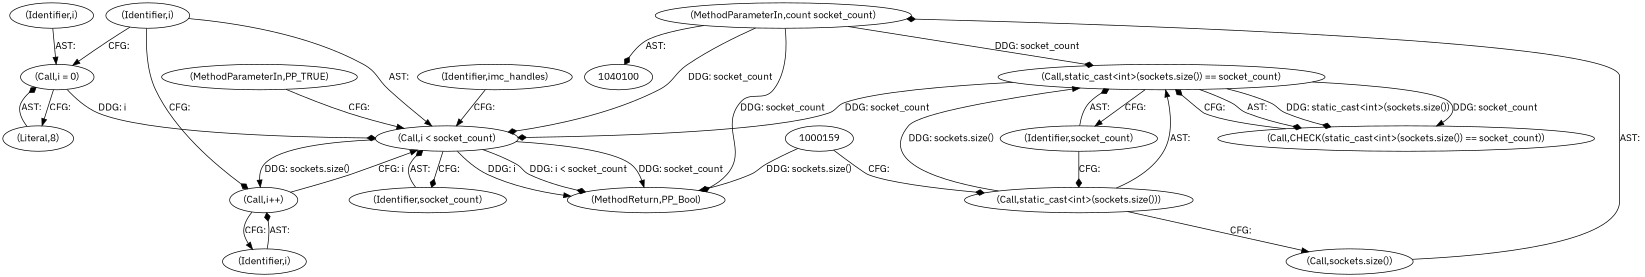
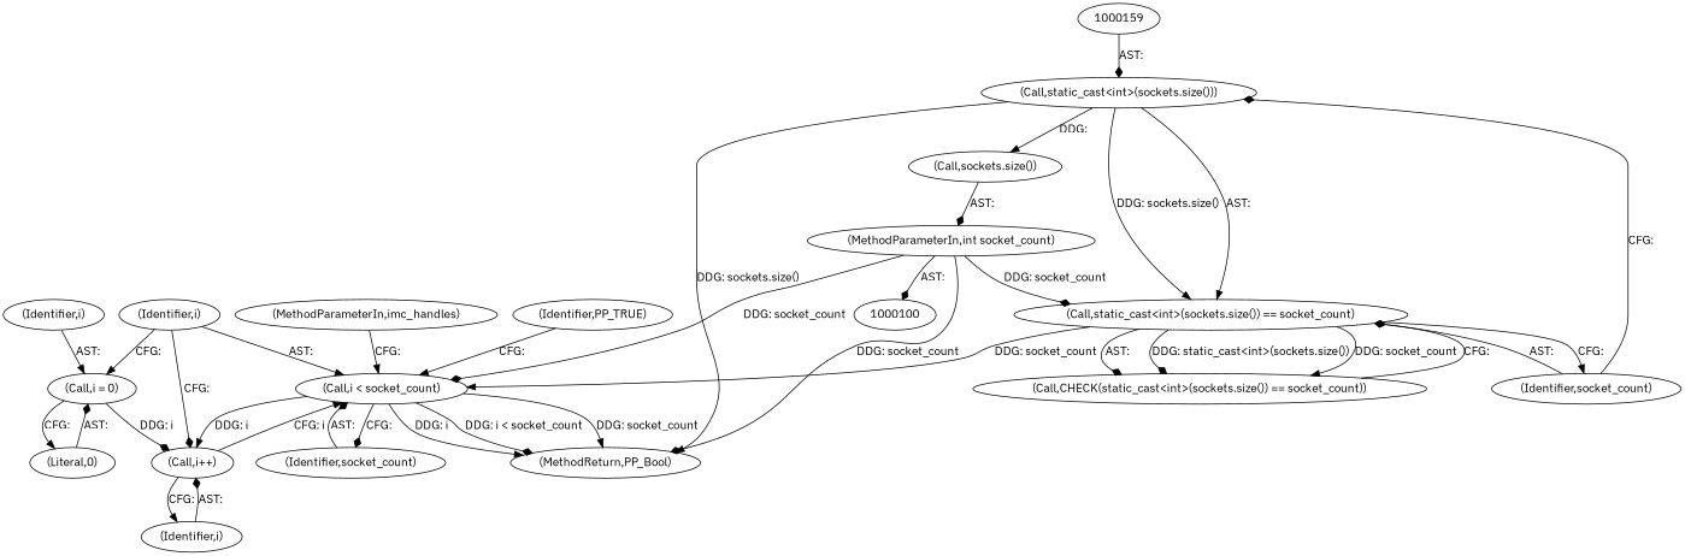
  digraph {
    fontname="IBM Plex Sans"
    node [fontname="IBM Plex Sans"]
    edge [arrowhead=normal fontname="IBM Plex Sans"]
    n1 [label="(Call,i < socket_count)"]
    n2 [label="(Call,i++)"]
    n3 [label="(MethodReturn,PP_Bool)"]
    n4 [label="(Identifier,socket_count)"]
    n5 [label="(Identifier,i)"]
    n6 [label="(Call,i = 0)"]
-   n7 [label="(Literal,8)"]
+   n7 [label="(Literal,0)"]
    n8 [label="(Call,static_cast<int>(sockets.size()) == socket_count)"]
    n9 [label="(Identifier,socket_count)"]
    n10 [label="(Call,CHECK(static_cast<int>(sockets.size()) == socket_count))"]
    n11 [label="(Call,static_cast<int>(sockets.size()))"]
    n12 [label="(Call,sockets.size())"]
-   n13 [label="(MethodParameterIn,count socket_count)"]
-   1000100 [label=1040100]
-   n15 [label="(MethodParameterIn,PP_TRUE)"]
+   n13 [label="(MethodParameterIn,int socket_count)"]
+   1000100
+   n15 [label="(Identifier,PP_TRUE)"]
    n16 [label="(Identifier,i)"]
-   n17 [label="(Identifier,imc_handles)"]
+   n17 [label="(MethodParameterIn,imc_handles)"]
    n18 [label="(Identifier,i)"]
    1000159
-   n1 -> n2 [label="DDG: sockets.size()"]
+   n1 -> n2 [label="DDG: i"]
    n1 -> n3 [label="DDG: socket_count"]
    n1 -> n3 [label="DDG: i"]
    n1 -> n3 [arrowhead=diamond label="DDG: i < socket_count"]
    n1 -> n4 [arrowhead=diamond label="CFG: "]
    n2 -> n1 [label="CFG: i"]
    n2 -> n5 [label="CFG: "]
    n4 -> n1 [arrowhead=diamond label="AST: "]
    n5 -> n2 [arrowhead=diamond label="AST: "]
-   n6 -> n1 [arrowhead=diamond label="DDG: i"]
+   n6 -> n2 [arrowhead=diamond label="DDG: i"]
    n6 -> n7 [label="CFG: "]
    n7 -> n6 [arrowhead=diamond label="AST: "]
-   n8 -> n1 [arrowhead=diamond label="DDG: socket_count"]
+   n8 -> n1 [label="DDG: socket_count"]
    n8 -> n9 [label="CFG: "]
    n8 -> n10 [arrowhead=diamond label="AST: "]
    n8 -> n10 [arrowhead=diamond label="DDG: static_cast<int>(sockets.size())"]
    n8 -> n10 [label="DDG: socket_count"]
    n9 -> n8 [arrowhead=diamond label="AST: "]
    n9 -> n11 [arrowhead=diamond label="CFG: "]
    n10 -> n8 [arrowhead=diamond label="CFG: "]
-   1000159 -> n3 [label="DDG: sockets.size()"]
+   n11 -> n3 [label="DDG: sockets.size()"]
    n11 -> n8 [label="AST: "]
    n11 -> n8 [label="DDG: sockets.size()"]
-   n11 -> n12 [label="CFG: "]
+   n11 -> n12 [label="DDG: "]
    n12 -> n13 [arrowhead=diamond label="AST: "]
    n13 -> n1 [arrowhead=diamond label="DDG: socket_count"]
    n13 -> n3 [arrowhead=diamond label="DDG: socket_count"]
    n13 -> n8 [arrowhead=diamond label="DDG: socket_count"]
    n13 -> 1000100 [arrowhead=diamond label="AST: "]
    n15 -> n1 [label="CFG: "]
    n16 -> n1 [label="AST: "]
    n16 -> n2 [arrowhead=diamond label="CFG: "]
    n16 -> n6 [label="CFG: "]
    n17 -> n1 [label="CFG: "]
    n18 -> n6 [label="AST: "]
-   1000159 -> n11 [arrowhead=diamond label="CFG: "]
+   1000159 -> n11 [arrowhead=diamond label="AST: "]
  }
